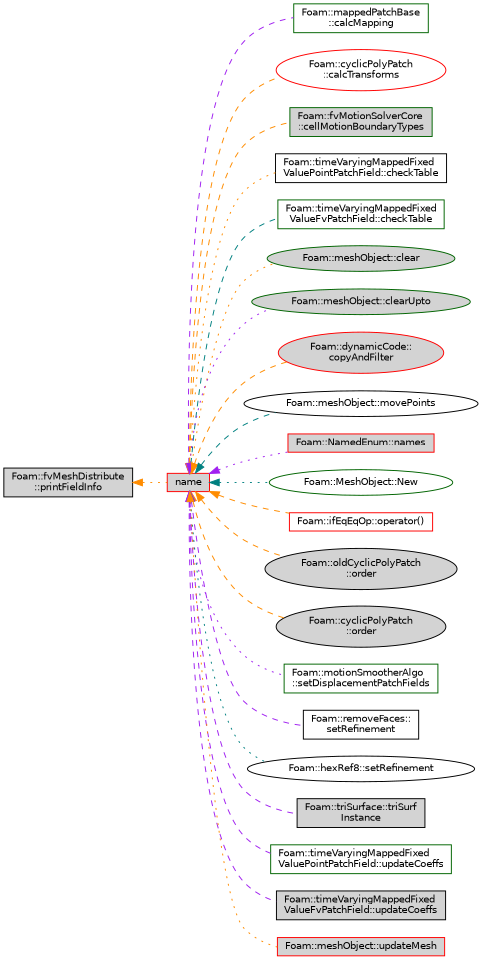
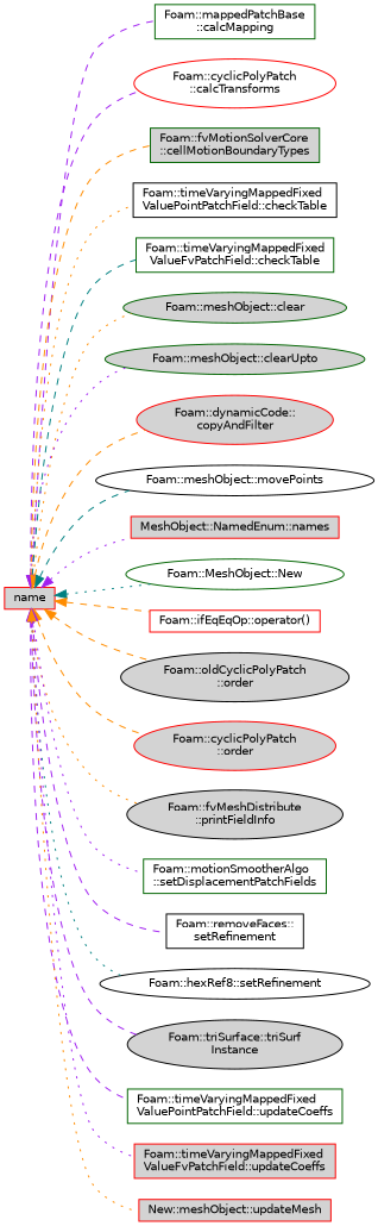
  digraph {
    rankdir=LR
    node [color=black fillcolor=lightgrey fontname=Helvetica fontsize=10 shape=box style=filled]
    edge [color=purple dir=back fontname=Helvetica fontsize=10 labelfontname=Helvetica labelfontsize=10 style=dashed]
    n1 [color=red fontcolor=black height=0.2 label=name width=0.4]
    n2 [color=darkgreen fillcolor=white height=0.2 label="Foam::mappedPatchBase\l::calcMapping" width=0.4]
    n3 [color=red fillcolor=white height=0.2 label="Foam::cyclicPolyPatch\l::calcTransforms" shape=ellipse width=0.4]
    n4 [color=darkgreen height=0.2 label="Foam::fvMotionSolverCore\l::cellMotionBoundaryTypes" width=0.4]
    n5 [fillcolor=white height=0.2 label="Foam::timeVaryingMappedFixed\lValuePointPatchField::checkTable" width=0.4]
    n6 [color=darkgreen fillcolor=white height=0.2 label="Foam::timeVaryingMappedFixed\lValueFvPatchField::checkTable" width=0.4]
    n7 [color=darkgreen height=0.2 label="Foam::meshObject::clear" shape=ellipse width=0.4]
    n8 [color=darkgreen height=0.2 label="Foam::meshObject::clearUpto" shape=ellipse width=0.4]
    n9 [color=red height=0.2 label="Foam::dynamicCode::\lcopyAndFilter" shape=ellipse width=0.4]
    n10 [fillcolor=white height=0.2 label="Foam::meshObject::movePoints" shape=ellipse width=0.4]
-   n11 [color=red height=0.2 label="Foam::NamedEnum::names" width=0.4]
+   n11 [color=red height=0.2 label="MeshObject::NamedEnum::names" width=0.4]
    n12 [color=darkgreen fillcolor=white height=0.2 label="Foam::MeshObject::New" shape=ellipse width=0.4]
    n13 [color=red fillcolor=white height=0.2 label="Foam::ifEqEqOp::operator()" width=0.4]
    n14 [height=0.2 label="Foam::oldCyclicPolyPatch\l::order" shape=ellipse width=0.4]
-   n15 [height=0.2 label="Foam::cyclicPolyPatch\l::order" shape=ellipse width=0.4]
-   n16 [height=0.2 label="Foam::fvMeshDistribute\l::printFieldInfo" width=0.4]
+   n15 [color=red height=0.2 label="Foam::cyclicPolyPatch\l::order" shape=ellipse width=0.4]
+   n16 [height=0.2 label="Foam::fvMeshDistribute\l::printFieldInfo" shape=ellipse width=0.4]
    n17 [color=darkgreen fillcolor=white height=0.2 label="Foam::motionSmootherAlgo\l::setDisplacementPatchFields" width=0.4]
    n18 [fillcolor=white height=0.2 label="Foam::removeFaces::\lsetRefinement" width=0.4]
    n19 [fillcolor=white height=0.2 label="Foam::hexRef8::setRefinement" shape=ellipse width=0.4]
-   n20 [height=0.2 label="Foam::triSurface::triSurf\lInstance" width=0.4]
+   n20 [height=0.2 label="Foam::triSurface::triSurf\lInstance" shape=ellipse width=0.4]
    n21 [color=darkgreen fillcolor=white height=0.2 label="Foam::timeVaryingMappedFixed\lValuePointPatchField::updateCoeffs" width=0.4]
-   n22 [height=0.2 label="Foam::timeVaryingMappedFixed\lValueFvPatchField::updateCoeffs" width=0.4]
-   n23 [color=red height=0.2 label="Foam::meshObject::updateMesh" width=0.4]
+   n22 [color=red height=0.2 label="Foam::timeVaryingMappedFixed\lValueFvPatchField::updateCoeffs" width=0.4]
+   n23 [color=red height=0.2 label="New::meshObject::updateMesh" width=0.4]
    n1 -> n2
-   n1 -> n3 [color=darkorange]
+   n1 -> n3
    n1 -> n4 [color=darkorange]
    n1 -> n5 [color=darkorange style=dotted]
    n1 -> n6 [color=teal]
    n1 -> n7 [color=darkorange style=dotted]
    n1 -> n8 [style=dotted]
    n1 -> n9 [color=darkorange]
    n1 -> n10 [color=teal]
    n1 -> n11 [style=dotted]
    n1 -> n12 [color=teal style=dotted]
    n1 -> n13 [color=darkorange]
    n1 -> n14 [color=darkorange]
    n1 -> n15 [color=darkorange]
-   n16 -> n1 [color=darkorange style=dotted]
+   n1 -> n16 [color=darkorange style=dotted]
    n1 -> n17 [style=dotted]
    n1 -> n18
    n1 -> n19 [color=teal style=dotted]
    n1 -> n20
    n1 -> n21
-   n1 -> n22
+   n1 -> n22 [style=dotted]
    n1 -> n23 [color=darkorange style=dotted]
  }
